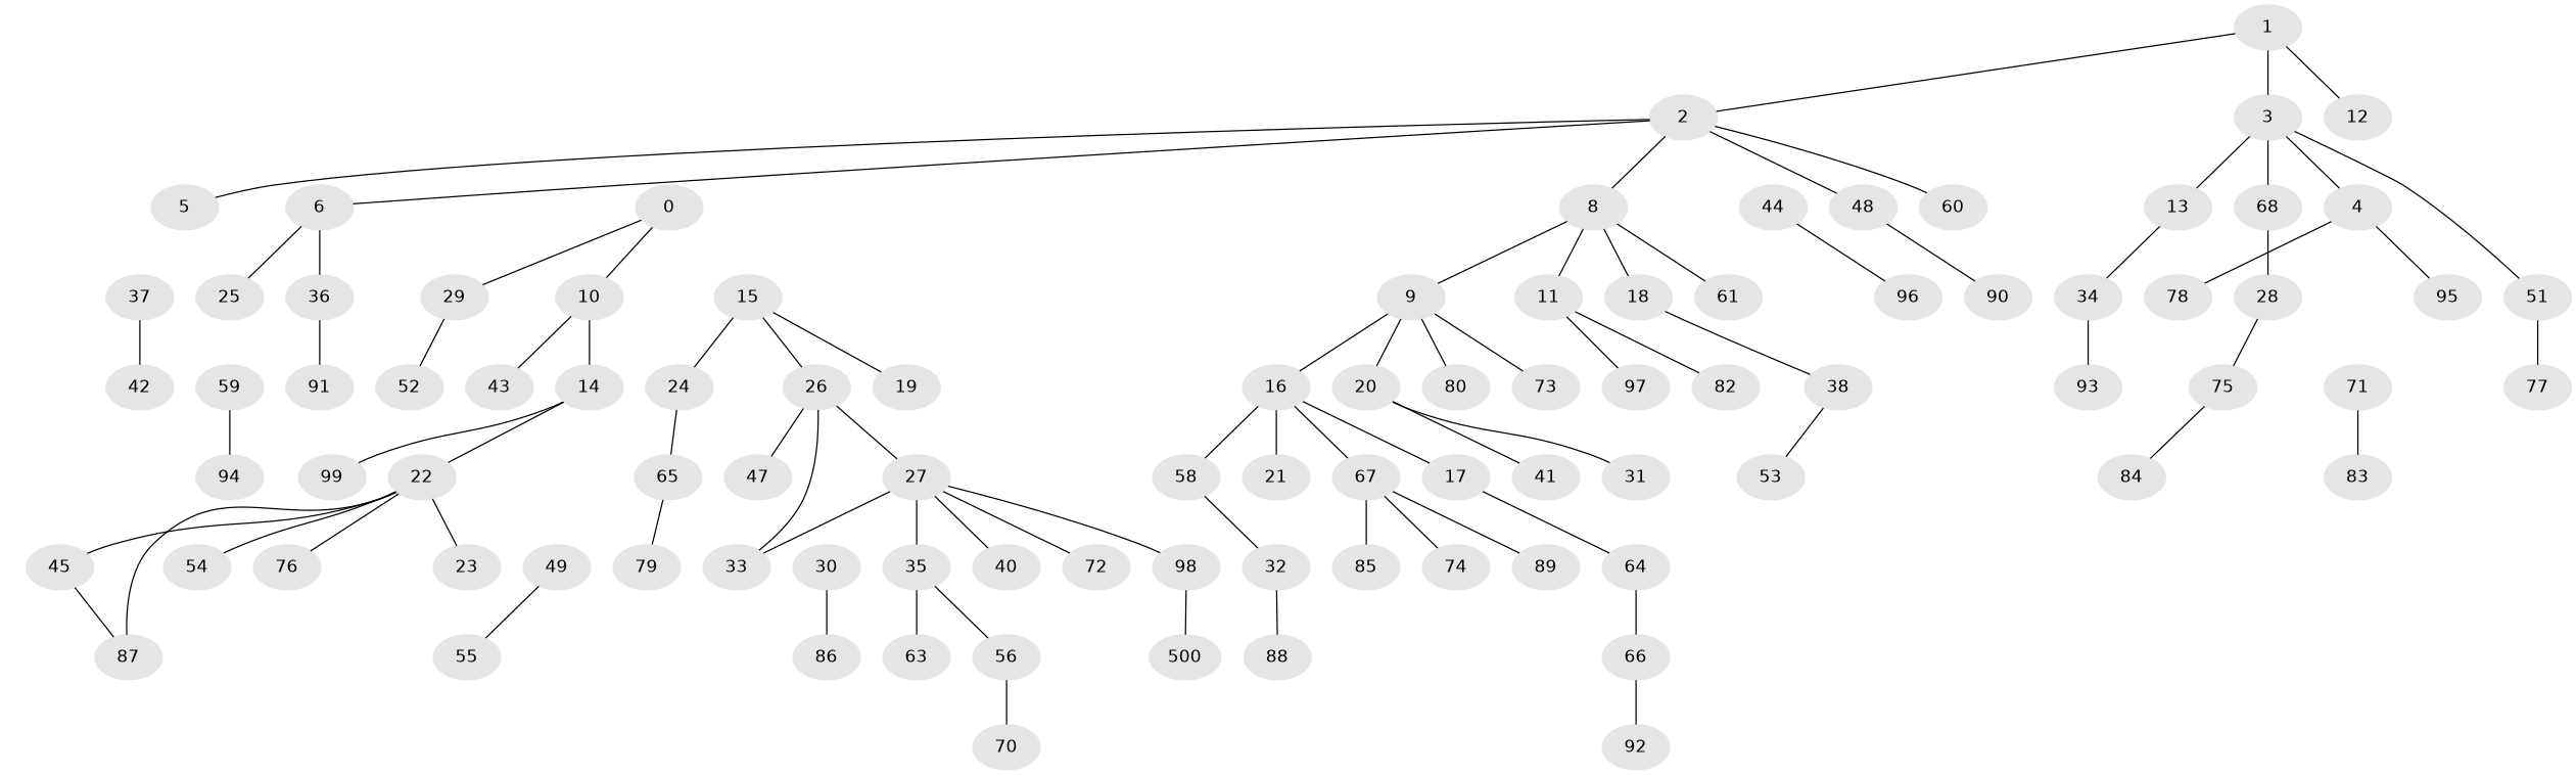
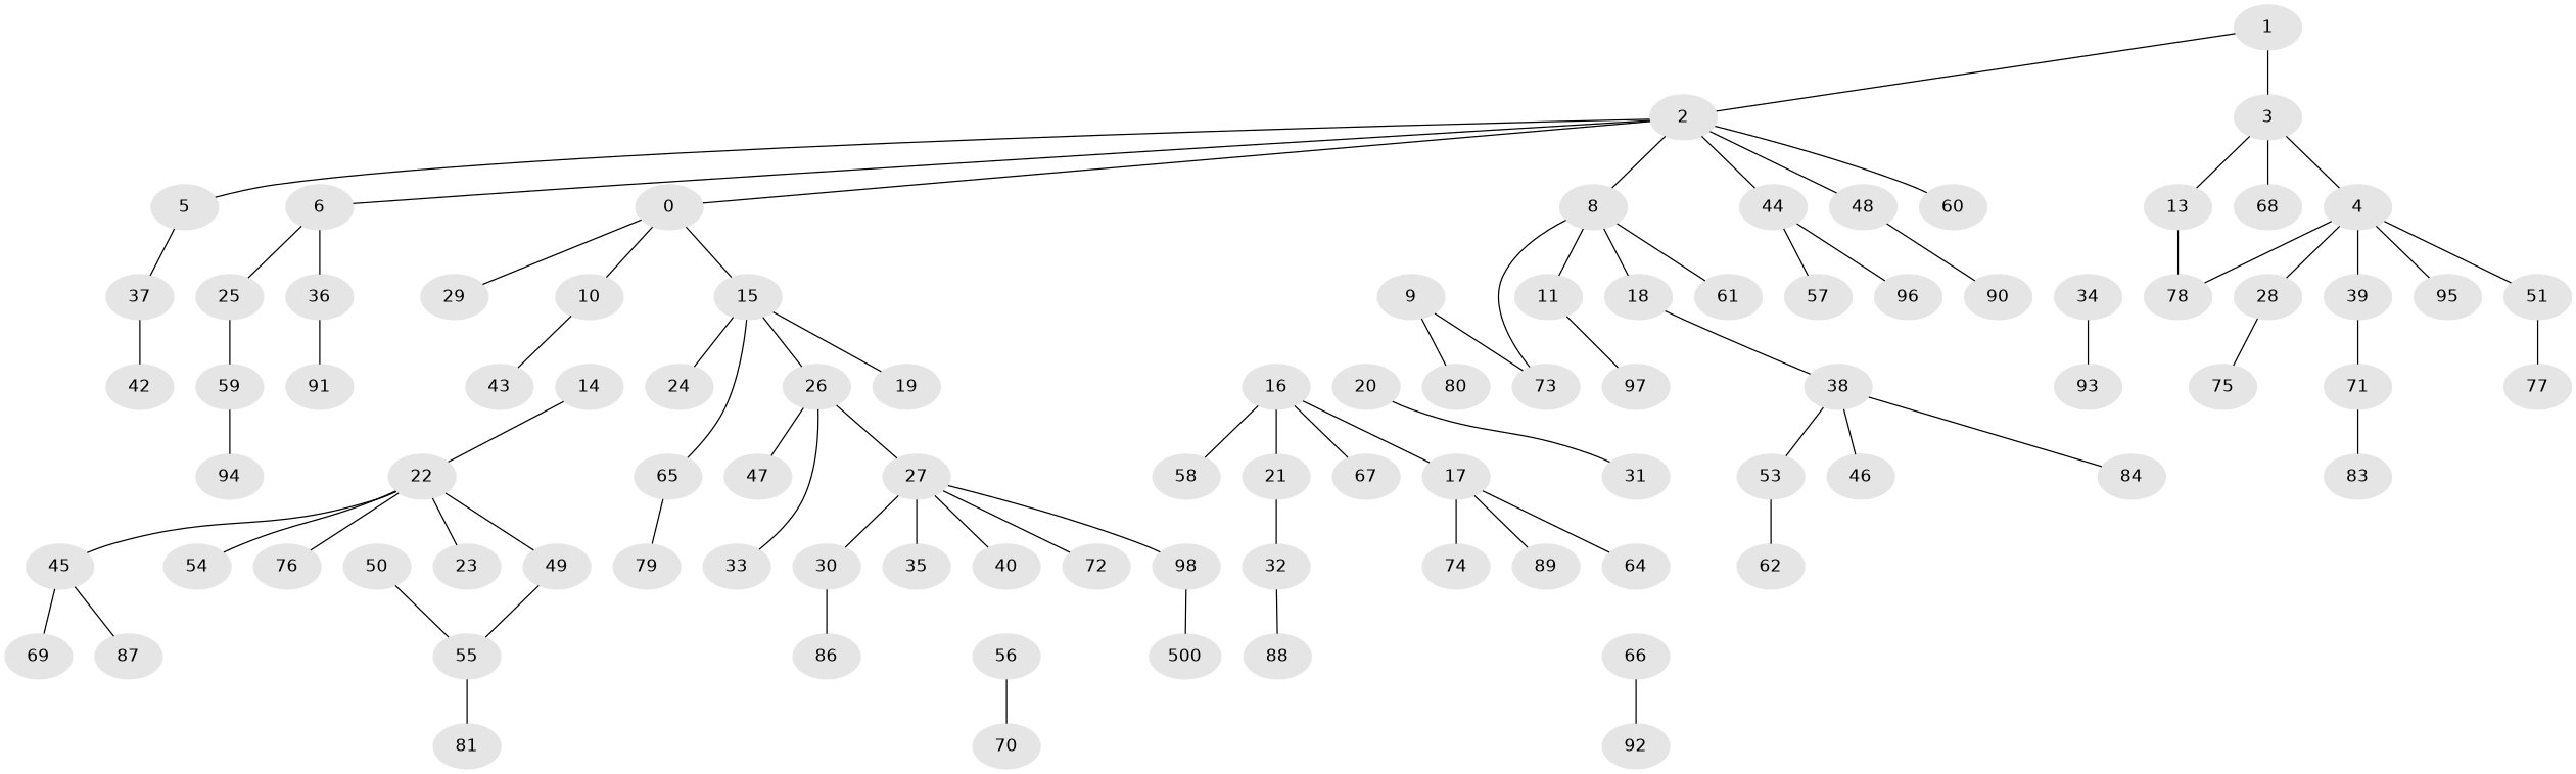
  graph {
    fontname="DejaVu Sans"
    node [color=gray90 fontname="DejaVu Sans" style=filled]
    edge [fontname="DejaVu Sans"]
    1
    2
    3
-   12
    5
    6
    n7 [label=0]
    8
    44
    48
    60
    4
    13
    51
    68
    37
    25
    36
    10
    15
    29
    9
    11
    18
    61
+   57
    96
    90
    28
+   39
    78
    95
    34
    77
    75
    71
    42
    59
    91
    14
    43
    19
    24
    26
-   52
    16
    20
    73
    80
-   82
    97
    38
    17
    21
    58
    67
    31
-   41
    22
-   99
    93
    23
    45
    49
    54
    76
    65
    27
    33
    47
    64
    74
    32
-   85
    89
    66
+   46
    53
    88
    87
+   69
    55
    79
    94
    30
    35
    40
    72
    98
    86
    56
-   63
    n93 [label=500]
    84
    70
+   62
    83
+   50
+   81
    92
    1 -- 2
    1 -- 3
-   1 -- 12
    2 -- 5
    2 -- 6
+   2 -- n7
    2 -- 8
+   2 -- 44
    2 -- 48
    2 -- 60
    3 -- 4
    3 -- 13
-   3 -- 51
+   4 -- 51
    3 -- 68
+   5 -- 37
    6 -- 25
    6 -- 36
    n7 -- 10
+   n7 -- 15
    n7 -- 29
-   8 -- 9
+   8 -- 73
    8 -- 11
    8 -- 18
    8 -- 61
+   44 -- 57
    44 -- 96
    48 -- 90
-   68 -- 28
+   4 -- 28
+   4 -- 39
    4 -- 78
    4 -- 95
-   13 -- 34
+   13 -- 78
    51 -- 77
    37 -- 42
+   25 -- 59
    36 -- 91
-   10 -- 14
    10 -- 43
    15 -- 19
    15 -- 24
    15 -- 26
-   29 -- 52
-   9 -- 16
-   9 -- 20
    9 -- 73
    9 -- 80
-   11 -- 82
    11 -- 97
    18 -- 38
    28 -- 75
+   39 -- 71
    34 -- 93
-   75 -- 84
+   38 -- 84
    71 -- 83
    59 -- 94
    14 -- 22
-   14 -- 99
-   24 -- 65
+   15 -- 65
    26 -- 27
    26 -- 33
    26 -- 47
    16 -- 17
    16 -- 21
    16 -- 58
    16 -- 67
    20 -- 31
-   20 -- 41
+   38 -- 46
    38 -- 53
    17 -- 64
-   67 -- 74
-   58 -- 32
-   67 -- 85
-   67 -- 89
+   17 -- 74
+   21 -- 32
+   17 -- 89
    22 -- 23
    22 -- 45
-   22 -- 87
+   22 -- 49
    22 -- 54
    22 -- 76
    45 -- 87
+   45 -- 69
    49 -- 55
    65 -- 79
-   27 -- 33
+   27 -- 30
    27 -- 35
    27 -- 40
    27 -- 72
    27 -- 98
-   64 -- 66
    32 -- 88
    66 -- 92
+   53 -- 62
+   55 -- 81
    30 -- 86
-   35 -- 56
-   35 -- 63
    98 -- n93
    56 -- 70
+   50 -- 55
  }
